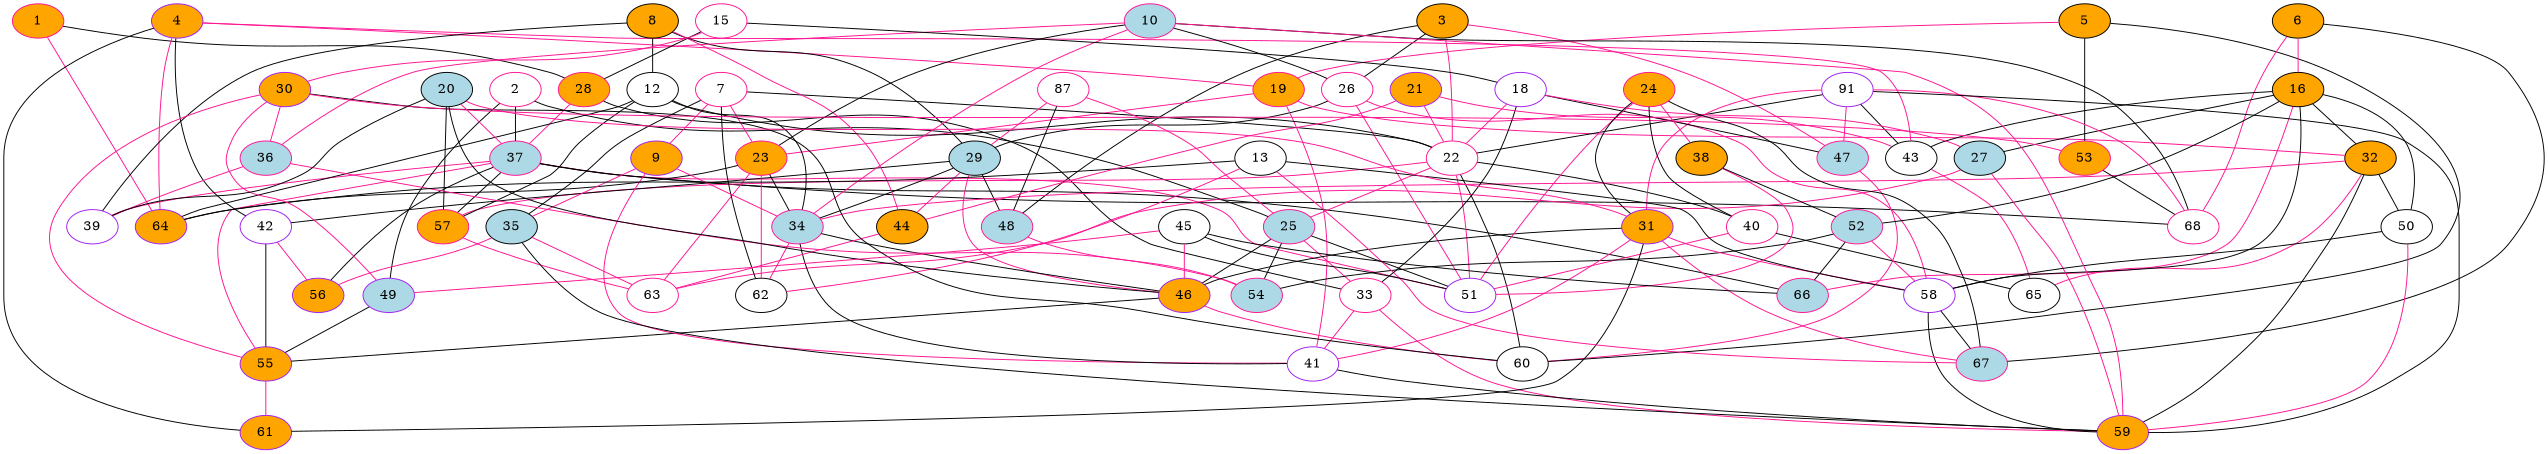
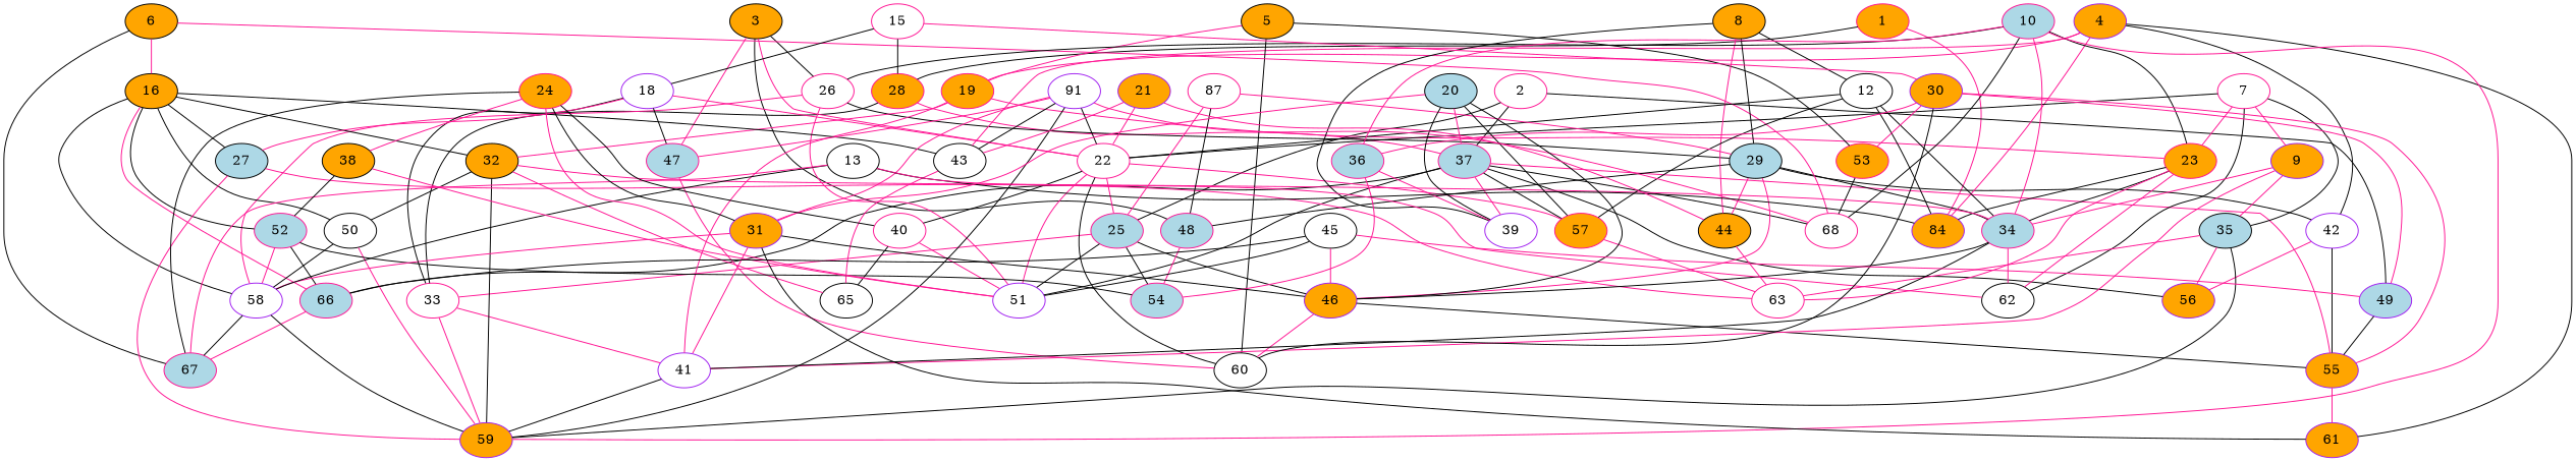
  graph {
    node [color=deeppink fillcolor=orange style=filled]
    edge [color=deeppink weight=1.0]
    1
    28
-   64 [color=purple]
+   64 [color=purple label=84]
    37 [fillcolor=lightblue]
    33 [fillcolor=white]
    2 [fillcolor=white]
    25 [fillcolor=lightblue]
    49 [color=purple fillcolor=lightblue]
    46 [color=purple]
    51 [color=purple fillcolor=white]
    54 [fillcolor=lightblue]
    68 [fillcolor=white]
    39 [color=purple fillcolor=white]
    57
    66 [fillcolor=lightblue]
    55 [color=purple]
    56 [color=purple]
    3 [color=black]
    22 [fillcolor=white]
    26 [fillcolor=white]
    47 [fillcolor=lightblue]
    48 [fillcolor=lightblue]
    60 [color=black fillcolor=white]
    40 [fillcolor=white]
    29 [color=black fillcolor=lightblue]
    58 [color=purple fillcolor=white]
    4 [color=purple]
    19
    42 [color=purple fillcolor=white]
    43 [color=black fillcolor=white]
    61 [color=purple]
    23
    41 [color=purple fillcolor=white]
    32 [color=black]
    65 [color=black fillcolor=white]
    5 [color=black]
    53
    6 [color=black]
    16 [color=black]
    67 [fillcolor=lightblue]
    27 [color=black fillcolor=lightblue]
    50 [color=black fillcolor=white]
    52 [fillcolor=lightblue]
    7 [fillcolor=white]
    9 [color=purple]
    62 [color=black fillcolor=white]
    35 [color=black fillcolor=lightblue]
    34 [fillcolor=lightblue]
    63 [fillcolor=white]
    8 [color=black]
    12 [color=black fillcolor=white]
    44 [color=black]
    59 [color=purple]
    10 [fillcolor=lightblue]
    36 [fillcolor=lightblue]
    n56 [color=purple fillcolor=white label=91]
    31 [color=purple]
    13 [color=black fillcolor=white]
    15 [fillcolor=white]
    18 [color=purple fillcolor=white]
    30 [color=purple]
    n62 [fillcolor=white label=87]
    20 [color=black fillcolor=lightblue]
    21 [color=purple]
    24
    38 [color=black]
    45 [color=black fillcolor=white]
    1 -- 28 [color=black]
    1 -- 64
    28 -- 37
    28 -- 33 [color=black]
-   37 -- 51
+   37 -- 51 [color=black]
    37 -- 68 [color=black]
    37 -- 39
    37 -- 57 [color=black]
    37 -- 66 [color=black]
    37 -- 55
    37 -- 56 [color=black]
    33 -- 41
    33 -- 59
    2 -- 37 [color=black]
    2 -- 25 [color=black]
    2 -- 49 [color=black]
    25 -- 33
    25 -- 46 [color=black]
    25 -- 51 [color=black]
    25 -- 54 [color=black]
    49 -- 55 [color=black]
    46 -- 55 [color=black]
    46 -- 60
    57 -- 63
    55 -- 61
    3 -- 22
    3 -- 26 [color=black]
    3 -- 47
    3 -- 48 [color=black]
    22 -- 25
    22 -- 51
    22 -- 57
    22 -- 60 [color=black]
    22 -- 40 [color=black]
    26 -- 51
    26 -- 29 [color=black]
    26 -- 58
    47 -- 60
    48 -- 54
    40 -- 51
    40 -- 65 [color=black]
    29 -- 46
    29 -- 48 [color=black weight=2.0]
    29 -- 42 [color=black]
    29 -- 34 [color=black]
    29 -- 44
    58 -- 67 [color=black]
    58 -- 59 [color=black]
    4 -- 64
    4 -- 19
    4 -- 42 [color=black]
    4 -- 43
    4 -- 61 [color=black]
    19 -- 23
    19 -- 41
    19 -- 32
    42 -- 55 [color=black]
    42 -- 56
    43 -- 65
    23 -- 64 [color=black]
    23 -- 62
    23 -- 34 [color=black]
    23 -- 63 [weight=2.0]
    41 -- 59 [color=black]
    32 -- 65
    32 -- 50 [color=black]
    32 -- 34
    32 -- 59 [color=black]
    5 -- 60 [color=black]
    5 -- 19
    5 -- 53 [color=black]
    53 -- 68 [color=black]
    6 -- 68
    6 -- 16
    6 -- 67 [color=black]
    16 -- 66
    16 -- 58 [color=black]
    16 -- 43 [color=black]
    16 -- 32 [color=black]
    16 -- 27 [color=black]
    16 -- 50 [color=black]
    16 -- 52 [color=black]
    27 -- 63
    27 -- 59
    50 -- 58 [color=black]
    50 -- 59
    52 -- 54 [color=black]
    52 -- 66 [color=black]
    52 -- 58
    7 -- 22 [color=black]
    7 -- 23
    7 -- 9
    7 -- 62 [color=black]
    7 -- 35 [color=black]
    9 -- 41
    9 -- 35
    9 -- 34
    35 -- 56
    35 -- 63
    35 -- 59 [color=black]
    34 -- 46 [color=black]
    34 -- 41 [color=black]
    34 -- 62
    8 -- 39 [color=black]
    8 -- 29 [color=black]
    8 -- 12 [color=black]
    8 -- 44
    12 -- 64 [color=black]
    12 -- 57 [color=black]
    12 -- 22 [color=black]
    12 -- 34 [color=black]
    44 -- 63
    10 -- 68 [color=black]
    10 -- 26 [color=black]
    10 -- 23 [color=black]
    10 -- 34
    10 -- 59
    10 -- 36
    36 -- 54
    36 -- 39
    n56 -- 68
    n56 -- 22 [color=black]
    n56 -- 47
    n56 -- 43 [color=black]
    n56 -- 59 [color=black]
    n56 -- 31
    31 -- 46 [color=black weight=2.0]
    31 -- 58
    31 -- 61 [color=black]
    31 -- 41
-   31 -- 67
+   66 -- 67
    13 -- 64 [color=black]
    13 -- 58 [color=black]
    13 -- 67
    13 -- 62 [weight=2.0]
    15 -- 28 [color=black]
    15 -- 18 [color=black]
    15 -- 30
    18 -- 33 [color=black]
    18 -- 22
    18 -- 47 [color=black]
    18 -- 27
    30 -- 49
    30 -- 55
    30 -- 60 [color=black]
    30 -- 53
    30 -- 36
    n62 -- 25
    n62 -- 48 [color=black]
    n62 -- 29
    20 -- 37
    20 -- 46 [color=black]
    20 -- 39 [color=black]
    20 -- 57 [color=black]
    20 -- 31
    21 -- 22
    21 -- 43
    21 -- 44
    24 -- 51
    24 -- 40 [color=black]
    24 -- 67 [color=black]
    24 -- 31 [color=black]
    24 -- 38
    38 -- 51
    38 -- 52 [color=black]
    45 -- 49
    45 -- 46
    45 -- 51 [color=black]
    45 -- 66 [color=black]
  }
